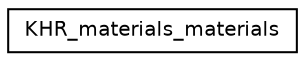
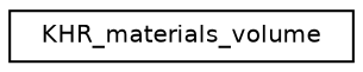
  digraph {
    rankdir=LR
-   n1 [color=black fillcolor=white fontname=Helvetica fontsize=10 height=0.2 label=KHR_materials_materials shape=record style=filled width=0.4]
+   n1 [color=black fillcolor=white fontname=Helvetica fontsize=10 height=0.2 label=KHR_materials_volume shape=record style=filled width=0.4]
  }
